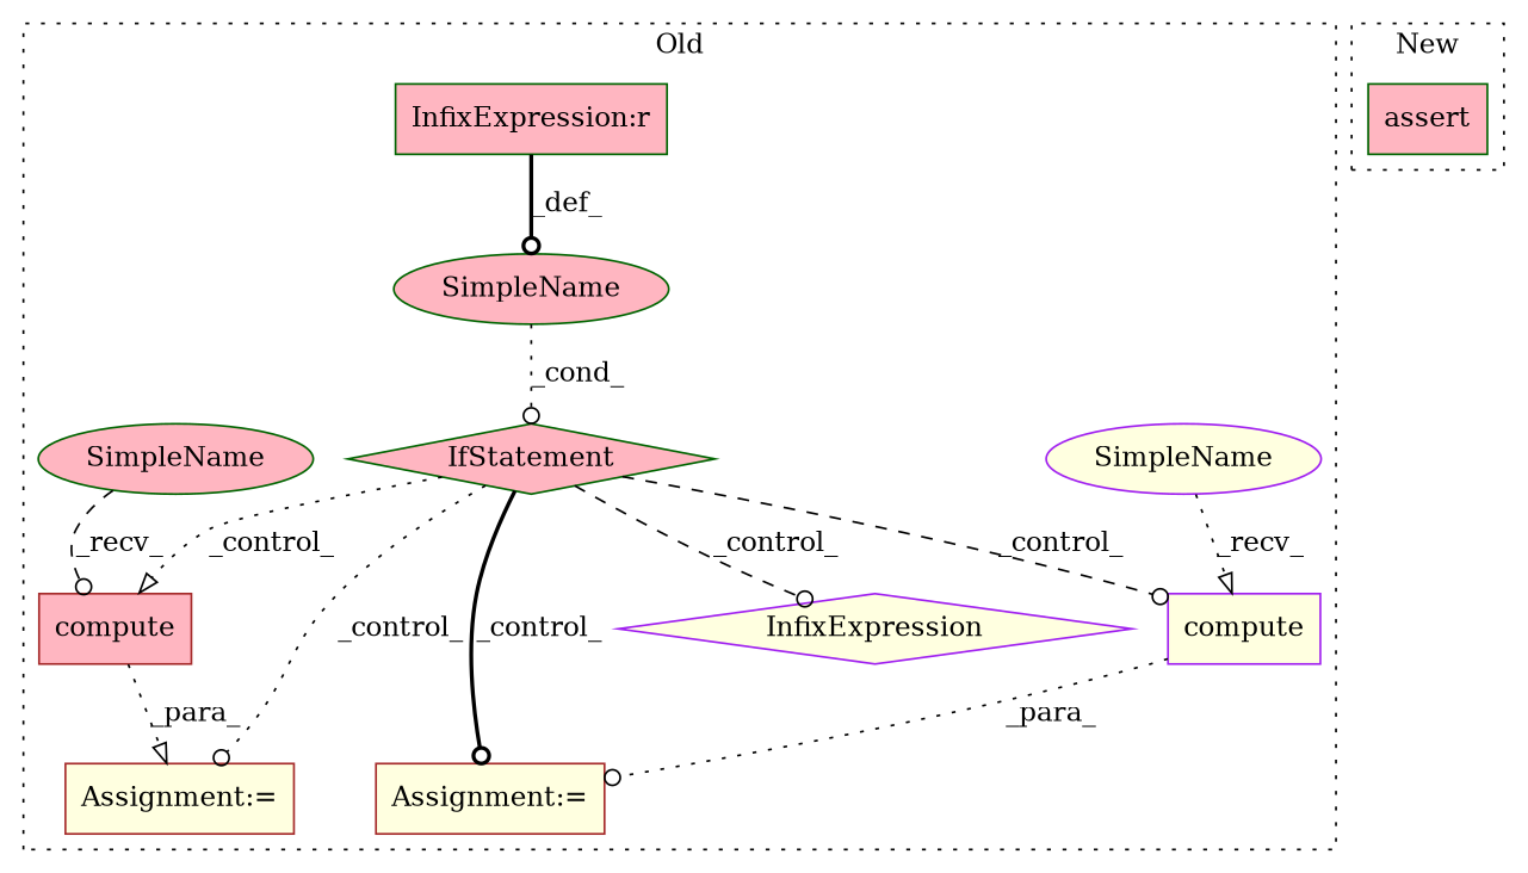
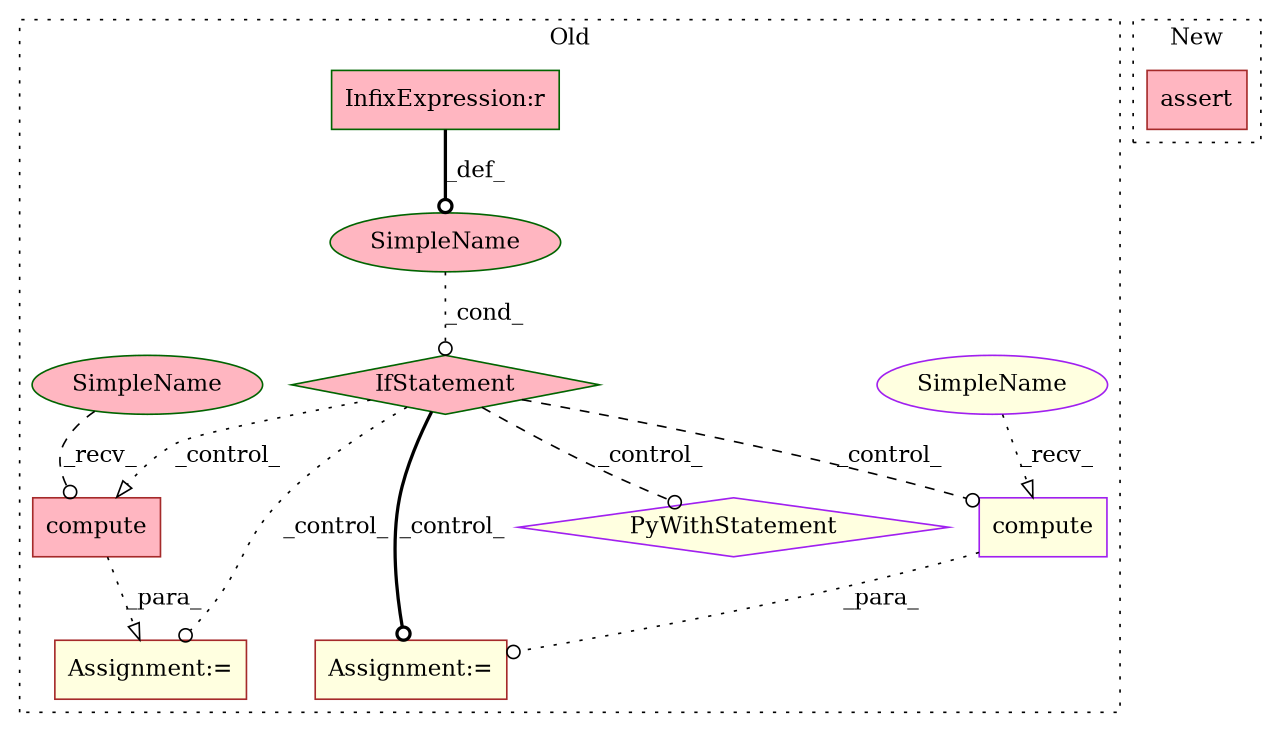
  digraph {
    node [a=42 color=darkgreen fillcolor=lightpink l=1 shape=box style=filled]
    edge [arrowhead=odot style=dotted]
    n1 [a=32 color=brown l="8,1" label=compute s="11500,11538"]
    n2 [label=SimpleName shape=ellipse l=""]
    n3 [a=32 color=purple fillcolor=lightyellow l="8,1" label=compute s="11551,11589"]
-   n4 [a=104 color=purple fillcolor=lightyellow l="10,2" label=InfixExpression s="11370,11438" shape=diamond]
+   n4 [a=104 color=purple fillcolor=lightyellow l="10,2" label=PyWithStatement s="11370,11438" shape=diamond]
    n5 [a=27 l=4 label="InfixExpression:r" s=11344]
    n6 [a=25 l="4,2" label=IfStatement s="11300,11360" shape=diamond]
    n7 [a=7 color=brown fillcolor=lightyellow label="Assignment:=" s=11548]
    n8 [a=7 color=brown fillcolor=lightyellow label="Assignment:=" s=11497]
    n9 [color=purple fillcolor=lightyellow label=SimpleName s=11549 shape=ellipse]
    n10 [label=SimpleName s=11498 shape=ellipse]
-   n11 [a=6 l=7 label=assert s=13131]
+   n11 [a=6 color=brown l=7 label=assert s=13131]
    subgraph cluster_1 {
      label=Old
      style=dotted
      n1
      n2
      n3
      n4
      n5
      n6
      n7
      n8
      n9
      n10
    }
    subgraph cluster_2 {
      label=New
      style=dotted
      n11
    }
    n1 -> n8 [arrowhead=onormal label=_para_]
    n2 -> n6 [label=_cond_]
    n3 -> n7 [label=_para_]
    n5 -> n2 [label=_def_ style=bold]
    n6 -> n1 [arrowhead=onormal label=_control_]
    n6 -> n3 [label=_control_ style=dashed]
    n6 -> n4 [label=_control_ style=dashed]
    n6 -> n7 [label=_control_ style=bold]
    n6 -> n8 [label=_control_]
    n9 -> n3 [arrowhead=onormal label=_recv_]
    n10 -> n1 [label=_recv_ style=dashed]
  }
